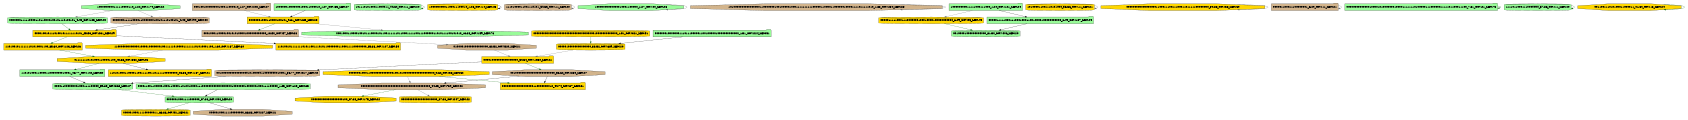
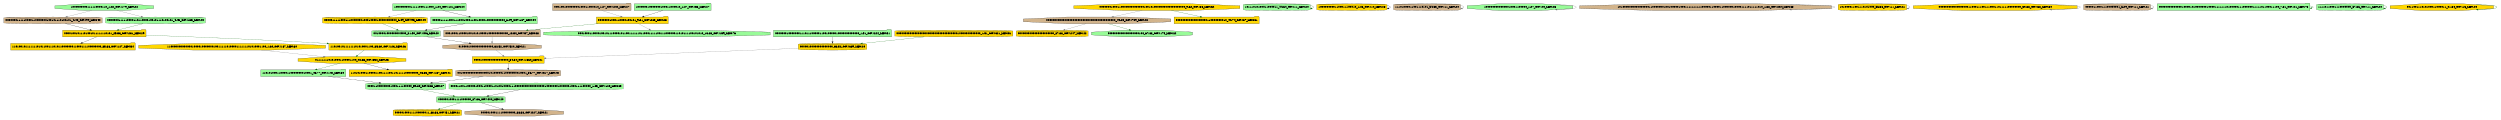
  digraph {
    node [fillcolor=gold shape=cylinder style=filled]
    edge [color=gray40]
    "000000010000000111011100000110010000010000000000000_1-51_COV:224_LEN:51" [fillcolor=palegreen shape=folder]
    "00000100000000000000_33-52_COV:689_LEN:20"
    "000010000000000000000_34-54_COV:1360_LEN:21" [shape=folder]
    "001000000000000000010100000110000000010001_36-77_COV:317_LEN:42" [fillcolor=tan]
-   "001000000000000000000000000_36-62_COV:854_LEN:27" [fillcolor=tan shape=octagon]
    "00010001100001001010100001000000000000_13-50_COV:57_LEN:38" [fillcolor=tan shape=folder]
    "010000100000000000000_32-52_COV:520_LEN:21" [fillcolor=tan shape=octagon]
    "000000000000000000000000000000000000000000_44-85_COV:739_LEN:42" [fillcolor=tan shape=octagon]
    "0000000000000000000000_67-88_COV:247_LEN:22"
-   "0000000000000000000100_67-88_COV:175_LEN:22" [shape=octagon]
+   "0000000000000000000100_67-88_COV:175_LEN:22" [fillcolor=palegreen shape=octagon]
    "00000001000110000100101_9-31_COV:285_LEN:23" [shape=folder]
    "0001000110000100101110000101100111111011000111110011100000011010111100101010_13-88_COV:159_LEN:76" [fillcolor=palegreen shape=octagon]
    "000011000000001000111100000_59-85_COV:363_LEN:27" [fillcolor=palegreen]
    "00000010001111000000_67-86_COV:400_LEN:20" [fillcolor=palegreen]
    "000001000111100000011_68-88_COV:51_LEN:21"
    "000001000111100000000_68-88_COV:227_LEN:21" [fillcolor=tan shape=octagon]
    "0000110011000001000110000110100100001110000000000000000001000000010000001000111100000_1-85_COV:125_LEN:85" [fillcolor=palegreen]
    "0000000111110000110000000100101110100101_4-43_COV:99_LEN:40" [fillcolor=tan]
    "00001001011101001011111110101_25-53_COV:231_LEN:29" [shape=folder]
    "110100101111111010110011101011000000011000111100000000_35-88_COV:127_LEN:54" [shape=folder]
    "11010010111111101010001100_35-60_COV:123_LEN:26" [shape=folder]
    "0111111101010001100001100_42-66_COV:332_LEN:25" [shape=octagon]
    "10111010100011000011_44-64_COV:11_LEN:20" [fillcolor=palegreen]
    "110101000110000110000000010001_48-77_COV:142_LEN:30" [fillcolor=palegreen shape=folder]
    "10000000001100011100010_1-26_COV:14_LEN:23"
    "11101000011001110101_34-53_COV:11_LEN:20" [fillcolor=tan]
    "11010100011000011001111001101111100000000_48-88_COV:187_LEN:41" [shape=folder]
    "0000000000000000000110000000010_44-74_COV:37_LEN:31" [shape=folder]
    "10000000000000010001100000_1-27_COV:40_LEN:26" [fillcolor=palegreen shape=octagon]
    "1000000000111110000110_1-22_COV:179_LEN:22" [fillcolor=palegreen shape=octagon]
    "0000000111110000110110000100101110100101_4-43_COV:135_LEN:40" [fillcolor=palegreen]
    "1010000000000000000110000000100100000100011111111110000011000011000000100001111011111010_1-88_COV:234_LEN:88" [fillcolor=tan shape=octagon]
    n33 [fillcolor=palegreen label="00100001000000004000_31-50_COV:406_LEN:20"]
    "00000111110001110000000100010000100000000000_6-49_COV:95_LEN:44"
    "0000000100011000000000000001001010000000000000000000_9-62_COV:38_LEN:52" [shape=octagon]
    "000000000000000000000000000000000000010000000000000_1-51_COV:321_LEN:51"
    "100000000011111000111000_1-24_COV:121_LEN:24" [fillcolor=palegreen shape=folder]
    "00000111110001110001000110010000100000000000_6-49_COV:137_LEN:44" [fillcolor=palegreen shape=folder]
    "101000011001110101000_36-56_COV:11_LEN:21"
    "00000000000000000011000111001110001101111100000000_39-88_COV:58_LEN:50" [shape=octagon]
    "110000000000000100001000000010011111010000111111101010001100_1-60_COV:187_LEN:60" [shape=octagon]
    "100000010000000100011000010_1-27_COV:53_LEN:27" [fillcolor=palegreen shape=folder]
-   "000001100011100000001_6-29_COV:11_LEN:21" [fillcolor=tan shape=folder]
+   "000001100011100000001_6-29_COV:11_LEN:21" [fillcolor=tan]
    "0000000000000010000101000000010000111111101000001110000001111101100011100_7-81_COV:21_LEN:73" [fillcolor=palegreen shape=folder]
    "000100100000000100011000010_1-27_COV:202_LEN:27" [fillcolor=tan shape=folder]
    "11110110001110000000_67-86_COV:11_LEN:20" [fillcolor=palegreen]
    "001100111010100011000011_41-64_COV:15_LEN:24" [shape=octagon]
    "000000010000000111011100000110010000010000000000000_1-51_COV:224_LEN:51" -> "00000100000000000000_33-52_COV:689_LEN:20" [color=black]
    "00000100000000000000_33-52_COV:689_LEN:20" -> "000010000000000000000_34-54_COV:1360_LEN:21"
    "000010000000000000000_34-54_COV:1360_LEN:21" -> "001000000000000000010100000110000000010001_36-77_COV:317_LEN:42" [color=black]
-   "000010000000000000000_34-54_COV:1360_LEN:21" -> "001000000000000000000000000_36-62_COV:854_LEN:27" [color=darkgreen]
    "001000000000000000010100000110000000010001_36-77_COV:317_LEN:42" -> "000011000000001000111100000_59-85_COV:363_LEN:27" [color=black]
-   "001000000000000000000000000_36-62_COV:854_LEN:27" -> "000000000000000000000000000000000000000000_44-85_COV:739_LEN:42" [color=black]
-   "001000000000000000000000000_36-62_COV:854_LEN:27" -> "0000000000000000000110000000010_44-74_COV:37_LEN:31" [color=black]
    "00010001100001001010100001000000000000_13-50_COV:57_LEN:38" -> "010000100000000000000_32-52_COV:520_LEN:21"
    "010000100000000000000_32-52_COV:520_LEN:21" -> "000010000000000000000_34-54_COV:1360_LEN:21"
    "000000000000000000000000000000000000000000_44-85_COV:739_LEN:42" -> "0000000000000000000000_67-88_COV:247_LEN:22"
    "000000000000000000000000000000000000000000_44-85_COV:739_LEN:42" -> "0000000000000000000100_67-88_COV:175_LEN:22" [color=darkgreen]
    "00000001000110000100101_9-31_COV:285_LEN:23" -> "00010001100001001010100001000000000000_13-50_COV:57_LEN:38" [color=darkgreen]
    "00000001000110000100101_9-31_COV:285_LEN:23" -> "0001000110000100101110000101100111111011000111110011100000011010111100101010_13-88_COV:159_LEN:76"
    "000011000000001000111100000_59-85_COV:363_LEN:27" -> "00000010001111000000_67-86_COV:400_LEN:20" [color=darkgreen]
    "00000010001111000000_67-86_COV:400_LEN:20" -> "000001000111100000011_68-88_COV:51_LEN:21" [color=darkgreen]
    "00000010001111000000_67-86_COV:400_LEN:20" -> "000001000111100000000_68-88_COV:227_LEN:21" [color=black]
    "0000110011000001000110000110100100001110000000000000000001000000010000001000111100000_1-85_COV:125_LEN:85" -> "00000010001111000000_67-86_COV:400_LEN:20" [color=black]
    "0000000111110000110000000100101110100101_4-43_COV:99_LEN:40" -> "00001001011101001011111110101_25-53_COV:231_LEN:29" [color=black]
    "00001001011101001011111110101_25-53_COV:231_LEN:29" -> "110100101111111010110011101011000000011000111100000000_35-88_COV:127_LEN:54" [color=black]
    "00001001011101001011111110101_25-53_COV:231_LEN:29" -> "11010010111111101010001100_35-60_COV:123_LEN:26" [color=darkgreen]
    "11010010111111101010001100_35-60_COV:123_LEN:26" -> "0111111101010001100001100_42-66_COV:332_LEN:25" [color=darkgreen]
    "0111111101010001100001100_42-66_COV:332_LEN:25" -> "110101000110000110000000010001_48-77_COV:142_LEN:30" [color=darkgreen]
    "0111111101010001100001100_42-66_COV:332_LEN:25" -> "11010100011000011001111001101111100000000_48-88_COV:187_LEN:41" [color=black]
    "10111010100011000011_44-64_COV:11_LEN:20" -> "10111010100011000011_44-64_COV:11_LEN:20" [color=darkgreen]
    "110101000110000110000000010001_48-77_COV:142_LEN:30" -> "000011000000001000111100000_59-85_COV:363_LEN:27" [color=black]
    "10000000001100011100010_1-26_COV:14_LEN:23" -> "10000000001100011100010_1-26_COV:14_LEN:23" [color=black]
    "11101000011001110101_34-53_COV:11_LEN:20" -> "11101000011001110101_34-53_COV:11_LEN:20"
    "10000000000000010001100000_1-27_COV:40_LEN:26" -> "10000000000000010001100000_1-27_COV:40_LEN:26"
    "1000000000111110000110_1-22_COV:179_LEN:22" -> "0000000111110000110000000100101110100101_4-43_COV:99_LEN:40"
    "1000000000111110000110_1-22_COV:179_LEN:22" -> "0000000111110000110110000100101110100101_4-43_COV:135_LEN:40"
    "0000000111110000110110000100101110100101_4-43_COV:135_LEN:40" -> "00001001011101001011111110101_25-53_COV:231_LEN:29" [color=darkgreen]
    "1010000000000000000110000000100100000100011111111110000011000011000000100001111011111010_1-88_COV:234_LEN:88" -> "1010000000000000000110000000100100000100011111111110000011000011000000100001111011111010_1-88_COV:234_LEN:88"
+   n33 -> "010000100000000000000_32-52_COV:520_LEN:21" [color=black]
    "00000111110001110000000100010000100000000000_6-49_COV:95_LEN:44" -> n33 [color=darkgreen]
    "0000000100011000000000000001001010000000000000000000_9-62_COV:38_LEN:52" -> "000000000000000000000000000000000000000000_44-85_COV:739_LEN:42"
    "0000000100011000000000000001001010000000000000000000_9-62_COV:38_LEN:52" -> "0000000000000000000110000000010_44-74_COV:37_LEN:31" [color=darkgreen]
    "000000000000000000000000000000000000010000000000000_1-51_COV:321_LEN:51" -> "00000100000000000000_33-52_COV:689_LEN:20" [color=darkgreen]
    "100000000011111000111000_1-24_COV:121_LEN:24" -> "00000111110001110000000100010000100000000000_6-49_COV:95_LEN:44"
    "100000000011111000111000_1-24_COV:121_LEN:24" -> "00000111110001110001000110010000100000000000_6-49_COV:137_LEN:44" [color=black]
    "00000111110001110001000110010000100000000000_6-49_COV:137_LEN:44" -> n33 [color=black]
    "101000011001110101000_36-56_COV:11_LEN:21" -> "101000011001110101000_36-56_COV:11_LEN:21"
    "00000000000000000011000111001110001101111100000000_39-88_COV:58_LEN:50" -> "00000000000000000011000111001110001101111100000000_39-88_COV:58_LEN:50"
    "110000000000000100001000000010011111010000111111101010001100_1-60_COV:187_LEN:60" -> "0111111101010001100001100_42-66_COV:332_LEN:25"
    "100000010000000100011000010_1-27_COV:53_LEN:27" -> "00000001000110000100101_9-31_COV:285_LEN:23" [color=black]
    "000001100011100000001_6-29_COV:11_LEN:21" -> "000001100011100000001_6-29_COV:11_LEN:21"
    "0000000000000010000101000000010000111111101000001110000001111101100011100_7-81_COV:21_LEN:73" -> "0000000000000010000101000000010000111111101000001110000001111101100011100_7-81_COV:21_LEN:73" [color=darkgreen]
    "000100100000000100011000010_1-27_COV:202_LEN:27" -> "00000001000110000100101_9-31_COV:285_LEN:23"
    "11110110001110000000_67-86_COV:11_LEN:20" -> "11110110001110000000_67-86_COV:11_LEN:20" [color=darkgreen]
    "001100111010100011000011_41-64_COV:15_LEN:24" -> "001100111010100011000011_41-64_COV:15_LEN:24" [color=darkgreen]
  }
